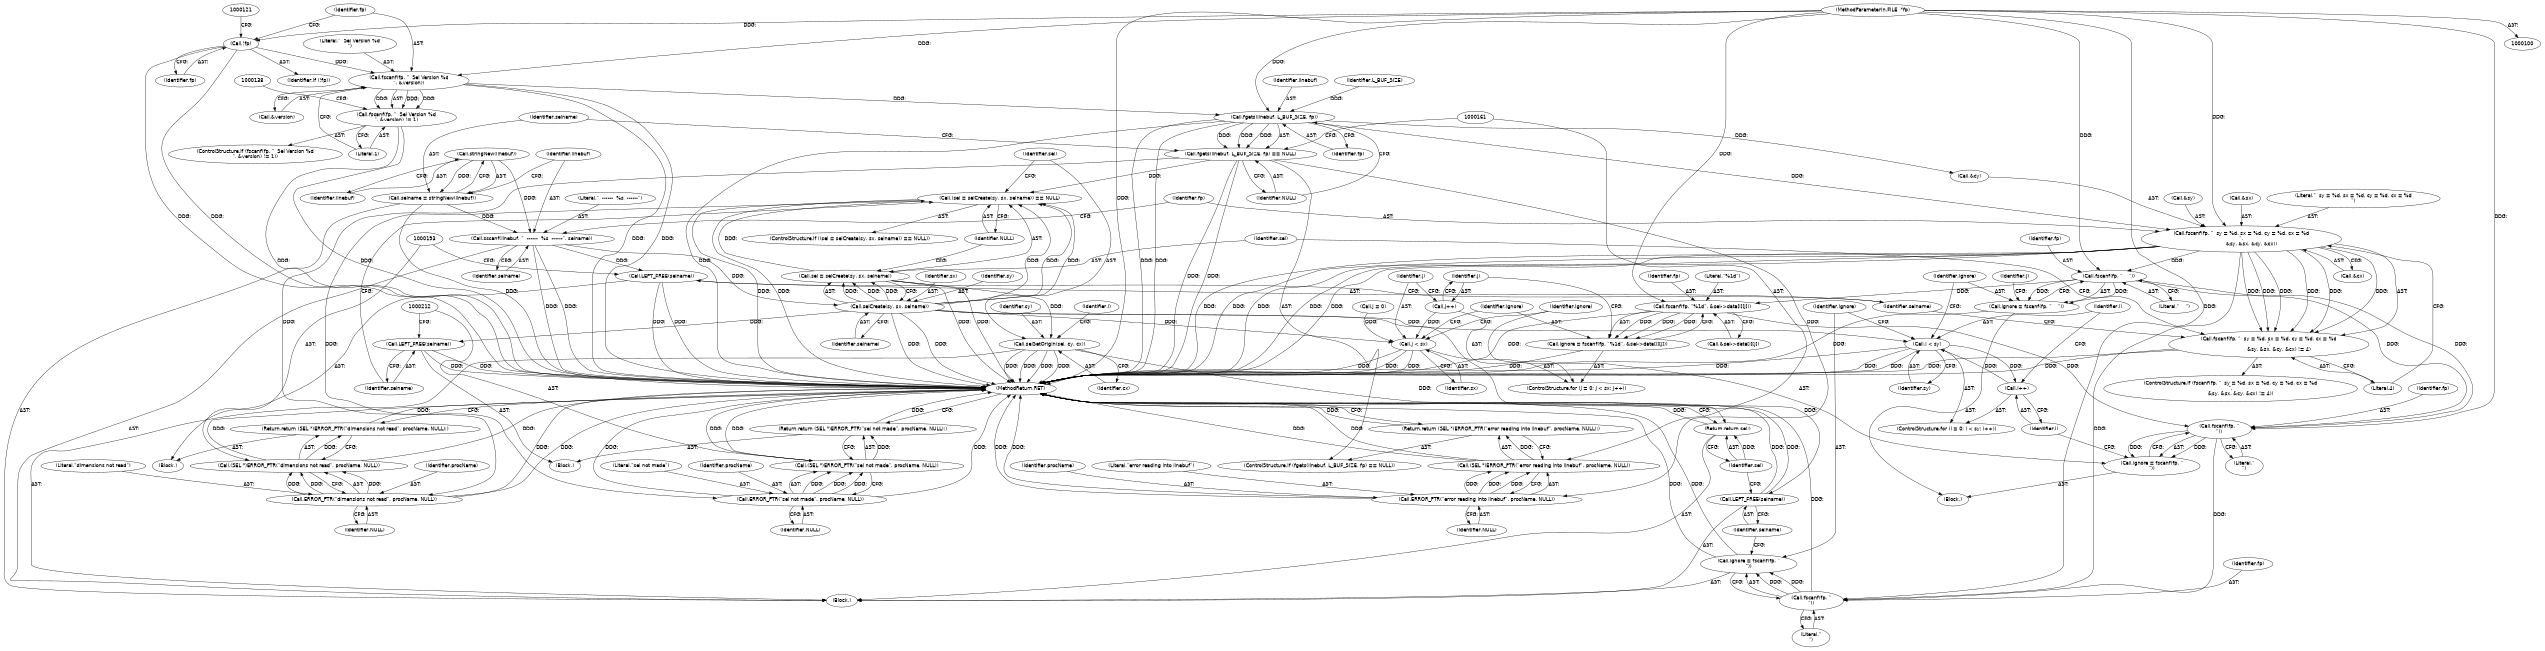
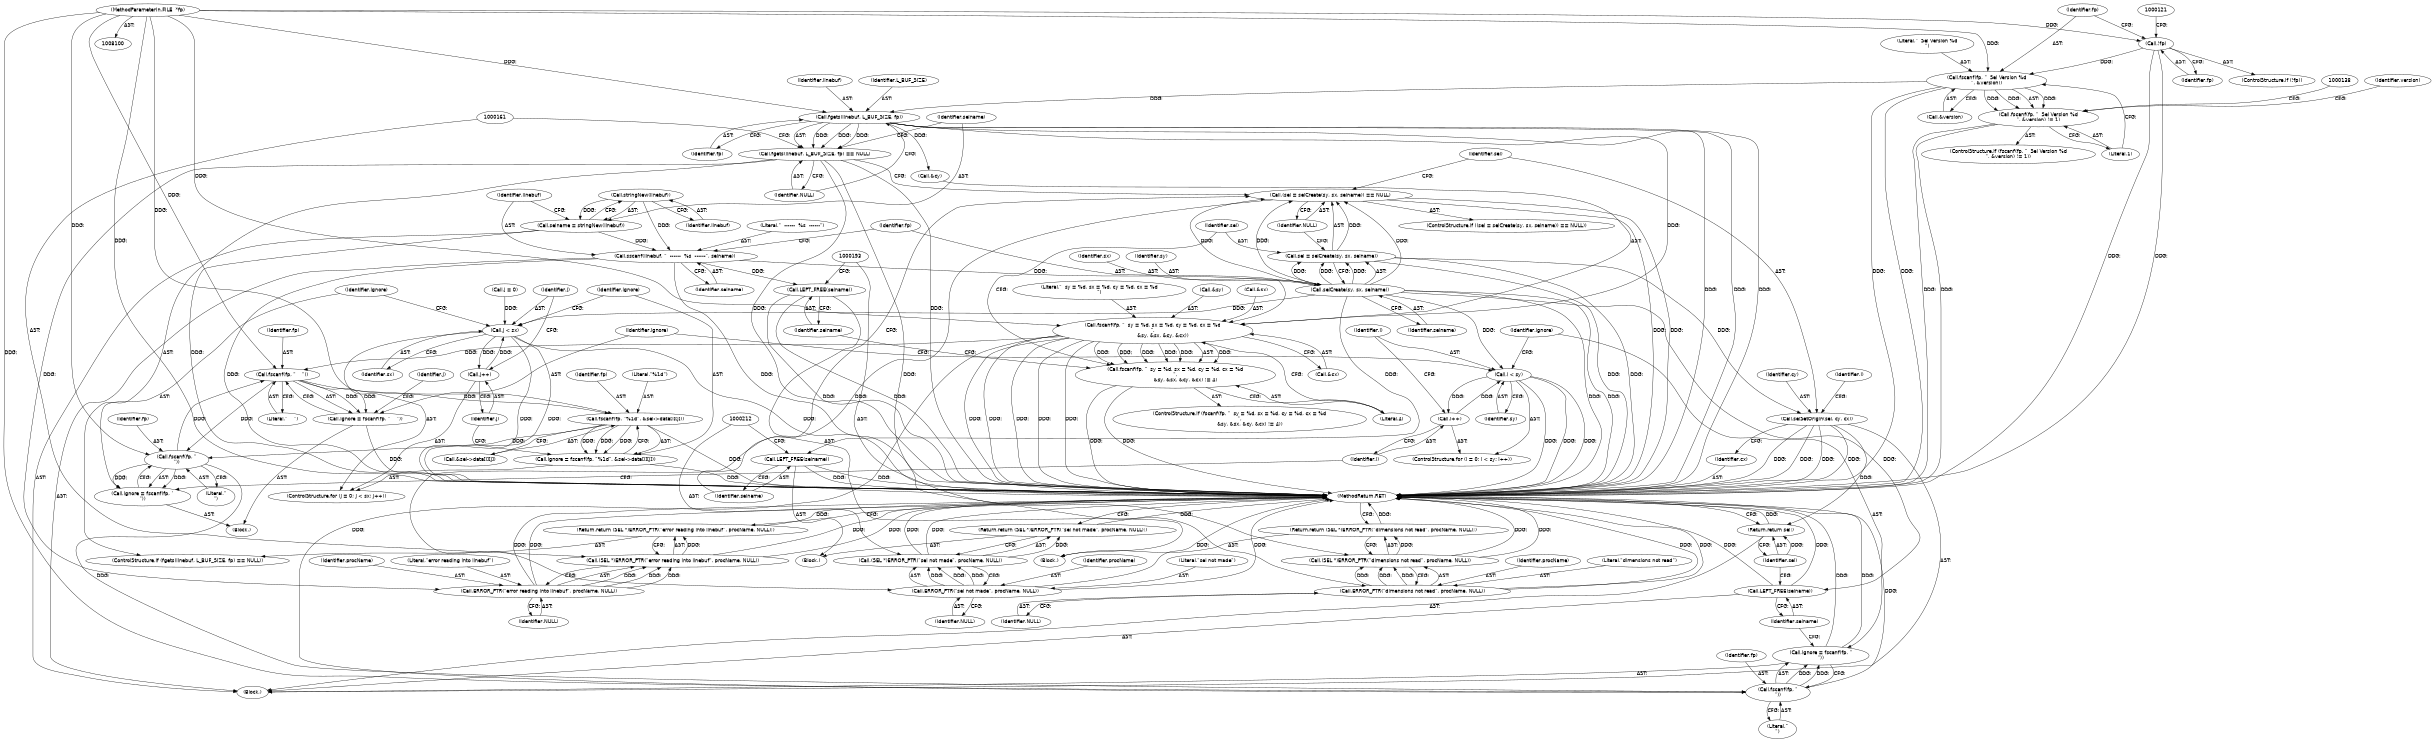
  digraph {
    fontname="DejaVu Sans"
    node [fontname="DejaVu Sans"]
    edge [fontname="DejaVu Sans"]
    n1 [label="(Call,fscanf(fp, \"  Sel Version %d\n\", &version))"]
    n2 [label="(Call,fscanf(fp, \"  Sel Version %d\n\", &version) != 1)"]
    n3 [label="(Call,fgets(linebuf, L_BUF_SIZE, fp))"]
    n4 [label="(MethodReturn,RET)"]
    n5 [label="(Call,&version)"]
    n6 [label="(Literal,1)"]
    n7 [label="(ControlStructure,if (fscanf(fp, \"  Sel Version %d\n\", &version) != 1))"]
    n8 [label="(Call,fscanf(fp, \"  sy = %d, sx = %d, cy = %d, cx = %d\n\",\n             &sy, &sx, &cy, &cx))"]
    n9 [label="(Call,fgets(linebuf, L_BUF_SIZE, fp) == NULL)"]
    n10 [label="(Identifier,fp)"]
    n11 [label="(Call,&cy)"]
    n12 [label="(Return,return (SEL *)ERROR_PTR(\"error reading into linebuf\", procName, NULL);)"]
    n13 [label="(Return,return (SEL *)ERROR_PTR(\"dimensions not read\", procName, NULL);)"]
    n14 [label="(Return,return (SEL *)ERROR_PTR(\"sel not made\", procName, NULL);)"]
    n15 [label="(Return,return sel;)"]
    n16 [label="(Call,!fp)"]
-   n17 [label="(Identifier,if (!fp))"]
+   n17 [label="(ControlStructure,if (!fp))"]
    n18 [label="(Identifier,fp)"]
    n19 [label="(MethodParameterIn,FILE  *fp)"]
    n20 [label="(Call,fscanf(fp, \"    \"))"]
    n21 [label="(Call,fscanf(fp, \"%1d\", &sel->data[i][j]))"]
    n22 [label="(Call,fscanf(fp, \"\n\"))"]
    n23 [label="(Call,fscanf(fp, \"\n\"))"]
-   1000100
+   1000100 [label=1008100]
    n25 [label="(Call,fscanf(fp, \"  sy = %d, sx = %d, cy = %d, cx = %d\n\",\n             &sy, &sx, &cy, &cx) != 4)"]
    n26 [label="(Call,&cx)"]
    n27 [label="(Call,ignore = fscanf(fp, \"    \"))"]
    n28 [label="(Literal,\"    \")"]
    n29 [label="(Call,ignore = fscanf(fp, \"%1d\", &sel->data[i][j]))"]
    n30 [label="(Call,&sel->data[i][j])"]
    n31 [label="(Call,ignore = fscanf(fp, \"\n\"))"]
    n32 [label="(Literal,\"\n\")"]
    n33 [label="(Call,ignore = fscanf(fp, \"\n\"))"]
    n34 [label="(Literal,\"\n\")"]
    n35 [label="(Call,ERROR_PTR(\"error reading into linebuf\", procName, NULL))"]
    n36 [label="(Call,ERROR_PTR(\"dimensions not read\", procName, NULL))"]
    n37 [label="(Call,(sel = selCreate(sy, sx, selname)) == NULL)"]
    n38 [label="(Identifier,NULL)"]
    n39 [label="(ControlStructure,if (fgets(linebuf, L_BUF_SIZE, fp) == NULL))"]
    n40 [label="(Call,stringNew(linebuf))"]
    n41 [label="(Call,selname = stringNew(linebuf))"]
    n42 [label="(Call,sscanf(linebuf, \"  ------  %s  ------\", selname))"]
    n43 [label="(Identifier,linebuf)"]
    n44 [label="(Call,(SEL *)ERROR_PTR(\"error reading into linebuf\", procName, NULL))"]
    n45 [label="(Identifier,NULL)"]
    n46 [label="(Call,(SEL *)ERROR_PTR(\"dimensions not read\", procName, NULL))"]
    n47 [label="(Identifier,NULL)"]
    n48 [label="(Call,ERROR_PTR(\"sel not made\", procName, NULL))"]
    n49 [label="(ControlStructure,if ((sel = selCreate(sy, sx, selname)) == NULL))"]
    n50 [label="(Identifier,NULL)"]
    n51 [label="(Block,)"]
    n52 [label="(Call,(SEL *)ERROR_PTR(\"sel not made\", procName, NULL))"]
    n53 [label="(Identifier,NULL)"]
    n54 [label="(Call,sel = selCreate(sy, sx, selname))"]
    n55 [label="(Block,)"]
    n56 [label="(Block,)"]
    n57 [label="(Call,LEPT_FREE(selname))"]
    n58 [label="(Call,selCreate(sy, sx, selname))"]
    n59 [label="(Identifier,selname)"]
    n60 [label="(Identifier,selname)"]
    n61 [label="(Call,LEPT_FREE(selname))"]
    n62 [label="(Call,i < sy)"]
    n63 [label="(Call,j < sx)"]
    n64 [label="(Call,LEPT_FREE(selname))"]
    n65 [label="(Identifier,selname)"]
    n66 [label="(Call,selSetOrigin(sel, cy, cx))"]
    n67 [label="(Identifier,selname)"]
    n68 [label="(Call,i++)"]
    n69 [label="(ControlStructure,for (i = 0; i < sy; i++))"]
    n70 [label="(Identifier,sy)"]
    n71 [label="(Call,j++)"]
    n72 [label="(ControlStructure,for (j = 0; j < sx; j++))"]
    n73 [label="(Identifier,sx)"]
    n74 [label="(Identifier,selname)"]
    n75 [label="(Identifier,cx)"]
    n76 [label="(Identifier,sel)"]
    n77 [label="(Identifier,i)"]
    n78 [label="(Identifier,j)"]
    n79 [label="(ControlStructure,if (fscanf(fp, \"  sy = %d, sx = %d, cy = %d, cx = %d\n\",\n             &sy, &sx, &cy, &cx) != 4))"]
    n80 [label="(Literal,4)"]
    n81 [label="(Block,)"]
    n82 [label="(Call,&sy)"]
    n83 [label="(Identifier,sel)"]
    n84 [label="(Identifier,fp)"]
    n85 [label="(Identifier,i)"]
    n86 [label="(Identifier,ignore)"]
    n87 [label="(Identifier,selname)"]
    n88 [label="(Identifier,sx)"]
    n89 [label="(Identifier,procName)"]
    n90 [label="(Identifier,procName)"]
    n91 [label="(Call,&sx)"]
    n92 [label="(Identifier,fp)"]
    n93 [label="(Literal,\"dimensions not read\")"]
    n94 [label="(Identifier,procName)"]
    n95 [label="(Call,j = 0)"]
    n96 [label="(Identifier,L_BUF_SIZE)"]
    n97 [label="(Identifier,sy)"]
    n98 [label="(Identifier,ignore)"]
    n99 [label="(Identifier,linebuf)"]
    n100 [label="(Identifier,linebuf)"]
    n101 [label="(Literal,\"%1d\")"]
    n102 [label="(Literal,\"  Sel Version %d\n\")"]
    n103 [label="(Identifier,sel)"]
+   n104 [label="(Identifier,version)"]
    n105 [label="(Literal,\"sel not made\")"]
    n106 [label="(Identifier,cy)"]
    n107 [label="(Identifier,ignore)"]
    n108 [label="(Identifier,fp)"]
    n109 [label="(Literal,\"error reading into linebuf\")"]
    n110 [label="(Identifier,ignore)"]
    n111 [label="(Identifier,j)"]
    n112 [label="(Identifier,j)"]
    n113 [label="(Identifier,fp)"]
    n114 [label="(Literal,\"  ------  %s  ------\")"]
    n115 [label="(Identifier,i)"]
    n116 [label="(Literal,\"  sy = %d, sx = %d, cy = %d, cx = %d\n\")"]
    n117 [label="(Identifier,fp)"]
    n118 [label="(Identifier,fp)"]
    1000121
    n120 [label=1000138]
    1000161
    1000193
    1000212
    n1 -> n2 [label="AST: "]
    n1 -> n2 [label="DDG: "]
    n1 -> n2 [label="DDG: "]
    n1 -> n2 [label="DDG: "]
    n1 -> n3 [label="DDG: "]
    n1 -> n4 [label="DDG: "]
    n1 -> n4 [label="DDG: "]
    n1 -> n5 [label="CFG: "]
    n2 -> n4 [label="DDG: "]
    n2 -> n4 [label="DDG: "]
    n2 -> n6 [label="CFG: "]
    n2 -> n7 [label="AST: "]
    n3 -> n4 [label="DDG: "]
    n3 -> n4 [label="DDG: "]
    n3 -> n4 [label="DDG: "]
    n3 -> n8 [label="DDG: "]
    n3 -> n9 [label="AST: "]
    n3 -> n9 [label="DDG: "]
    n3 -> n9 [label="DDG: "]
    n3 -> n9 [label="DDG: "]
    n3 -> n10 [label="CFG: "]
    n3 -> n11 [label="DDG: "]
    n4 -> n12 [label="CFG: "]
    n4 -> n13 [label="CFG: "]
    n4 -> n14 [label="CFG: "]
    n4 -> n15 [label="CFG: "]
    n5 -> n1 [label="AST: "]
    n6 -> n1 [label="CFG: "]
    n6 -> n2 [label="AST: "]
    n8 -> n4 [label="DDG: "]
    n8 -> n4 [label="DDG: "]
    n8 -> n4 [label="DDG: "]
    n8 -> n4 [label="DDG: "]
    n8 -> n4 [label="DDG: "]
    n8 -> n20 [label="DDG: "]
    n8 -> n23 [label="DDG: "]
    n8 -> n25 [label="AST: "]
    n8 -> n25 [label="DDG: "]
    n8 -> n25 [label="DDG: "]
    n8 -> n25 [label="DDG: "]
    n8 -> n25 [label="DDG: "]
    n8 -> n25 [label="DDG: "]
    n8 -> n25 [label="DDG: "]
    n8 -> n26 [label="CFG: "]
    n9 -> n4 [label="DDG: "]
    n9 -> n4 [label="DDG: "]
    n9 -> n35 [label="DDG: "]
    n9 -> n36 [label="DDG: "]
-   n9 -> n37 [label="DDG: "]
+   n9 -> n37 [label="CFG: "]
    n9 -> n38 [label="CFG: "]
    n9 -> n39 [label="AST: "]
    n10 -> n3 [label="AST: "]
    n11 -> n8 [label="AST: "]
    n12 -> n4 [label="DDG: "]
    n12 -> n39 [label="AST: "]
    n12 -> n44 [label="CFG: "]
    n13 -> n4 [label="DDG: "]
    n13 -> n46 [label="CFG: "]
    n13 -> n51 [label="AST: "]
    n14 -> n4 [label="DDG: "]
    n14 -> n52 [label="CFG: "]
    n14 -> n55 [label="AST: "]
    n15 -> n4 [label="DDG: "]
    n15 -> n56 [label="AST: "]
    n15 -> n76 [label="CFG: "]
    n16 -> n1 [label="DDG: "]
    n16 -> n4 [label="DDG: "]
    n16 -> n4 [label="DDG: "]
    n16 -> n17 [label="AST: "]
    n16 -> n18 [label="CFG: "]
    n18 -> n16 [label="AST: "]
    n19 -> n1 [label="DDG: "]
    n19 -> n3 [label="DDG: "]
    n19 -> n4 [label="DDG: "]
    n19 -> n8 [label="DDG: "]
    n19 -> n16 [label="DDG: "]
    n19 -> n20 [label="DDG: "]
    n19 -> n21 [label="DDG: "]
    n19 -> n22 [label="DDG: "]
    n19 -> n23 [label="DDG: "]
    n19 -> 1000100 [label="AST: "]
    n20 -> n21 [label="DDG: "]
    n20 -> n22 [label="DDG: "]
    n20 -> n27 [label="AST: "]
    n20 -> n27 [label="DDG: "]
    n20 -> n27 [label="DDG: "]
    n20 -> n28 [label="CFG: "]
    n21 -> n4 [label="DDG: "]
    n21 -> n22 [label="DDG: "]
    n21 -> n29 [label="AST: "]
    n21 -> n29 [label="DDG: "]
    n21 -> n29 [label="DDG: "]
    n21 -> n29 [label="DDG: "]
    n21 -> n30 [label="CFG: "]
    n22 -> n20 [label="DDG: "]
    n22 -> n23 [label="DDG: "]
    n22 -> n31 [label="AST: "]
    n22 -> n31 [label="DDG: "]
    n22 -> n31 [label="DDG: "]
    n22 -> n32 [label="CFG: "]
    n23 -> n4 [label="DDG: "]
    n23 -> n33 [label="AST: "]
    n23 -> n33 [label="DDG: "]
    n23 -> n33 [label="DDG: "]
    n23 -> n34 [label="CFG: "]
    n25 -> n4 [label="DDG: "]
    n25 -> n4 [label="DDG: "]
    n25 -> n79 [label="AST: "]
    n25 -> n80 [label="CFG: "]
    n26 -> n8 [label="AST: "]
    n27 -> n4 [label="DDG: "]
    n27 -> n20 [label="CFG: "]
    n27 -> n81 [label="AST: "]
    n28 -> n20 [label="AST: "]
    n29 -> n4 [label="DDG: "]
    n29 -> n21 [label="CFG: "]
    n29 -> n72 [label="AST: "]
    n30 -> n21 [label="AST: "]
    n31 -> n22 [label="CFG: "]
    n31 -> n81 [label="AST: "]
    n32 -> n22 [label="AST: "]
    n33 -> n4 [label="DDG: "]
    n33 -> n4 [label="DDG: "]
    n33 -> n23 [label="CFG: "]
    n33 -> n56 [label="AST: "]
    n34 -> n23 [label="AST: "]
    n35 -> n4 [label="DDG: "]
    n35 -> n4 [label="DDG: "]
    n35 -> n44 [label="AST: "]
    n35 -> n44 [label="DDG: "]
    n35 -> n44 [label="DDG: "]
    n35 -> n44 [label="DDG: "]
    n35 -> n45 [label="CFG: "]
    n36 -> n4 [label="DDG: "]
    n36 -> n4 [label="DDG: "]
    n36 -> n46 [label="AST: "]
    n36 -> n46 [label="DDG: "]
    n36 -> n46 [label="DDG: "]
    n36 -> n46 [label="DDG: "]
    n36 -> n47 [label="CFG: "]
    n37 -> n4 [label="DDG: "]
    n37 -> n4 [label="DDG: "]
    n37 -> n48 [label="DDG: "]
    n37 -> n49 [label="AST: "]
    n37 -> n50 [label="CFG: "]
    n38 -> n3 [label="CFG: "]
    n38 -> n9 [label="AST: "]
    n40 -> n41 [label="AST: "]
    n40 -> n41 [label="DDG: "]
    n40 -> n42 [label="DDG: "]
    n40 -> n43 [label="CFG: "]
    n41 -> n4 [label="DDG: "]
    n41 -> n40 [label="CFG: "]
    n41 -> n42 [label="DDG: "]
    n41 -> n56 [label="AST: "]
    n42 -> n4 [label="DDG: "]
    n42 -> n4 [label="DDG: "]
    n42 -> n56 [label="AST: "]
    n42 -> n57 [label="DDG: "]
    n42 -> n58 [label="DDG: "]
    n42 -> n59 [label="CFG: "]
    n43 -> n40 [label="AST: "]
    n44 -> n4 [label="DDG: "]
    n44 -> n4 [label="DDG: "]
    n44 -> n12 [label="AST: "]
    n44 -> n12 [label="DDG: "]
    n44 -> n35 [label="CFG: "]
    n45 -> n35 [label="AST: "]
    n46 -> n4 [label="DDG: "]
    n46 -> n4 [label="DDG: "]
    n46 -> n13 [label="AST: "]
    n46 -> n13 [label="DDG: "]
    n46 -> n36 [label="CFG: "]
    n47 -> n36 [label="AST: "]
    n48 -> n4 [label="DDG: "]
    n48 -> n4 [label="DDG: "]
    n48 -> n52 [label="AST: "]
    n48 -> n52 [label="DDG: "]
    n48 -> n52 [label="DDG: "]
    n48 -> n52 [label="DDG: "]
    n48 -> n53 [label="CFG: "]
    n50 -> n37 [label="AST: "]
    n50 -> n54 [label="CFG: "]
    n52 -> n4 [label="DDG: "]
    n52 -> n4 [label="DDG: "]
    n52 -> n14 [label="AST: "]
    n52 -> n14 [label="DDG: "]
    n52 -> n48 [label="CFG: "]
    n53 -> n48 [label="AST: "]
    n54 -> n4 [label="DDG: "]
    n54 -> n4 [label="DDG: "]
    n54 -> n37 [label="AST: "]
    n54 -> n37 [label="DDG: "]
    n54 -> n58 [label="CFG: "]
    n54 -> n66 [label="DDG: "]
    n57 -> n4 [label="DDG: "]
    n57 -> n4 [label="DDG: "]
    n57 -> n51 [label="AST: "]
    n57 -> n60 [label="CFG: "]
    n58 -> n4 [label="DDG: "]
    n58 -> n4 [label="DDG: "]
    n58 -> n37 [label="DDG: "]
    n58 -> n37 [label="DDG: "]
    n58 -> n37 [label="DDG: "]
    n58 -> n54 [label="AST: "]
    n58 -> n54 [label="DDG: "]
    n58 -> n54 [label="DDG: "]
    n58 -> n54 [label="DDG: "]
    n58 -> n61 [label="DDG: "]
    n58 -> n62 [label="DDG: "]
    n58 -> n63 [label="DDG: "]
    n58 -> n64 [label="DDG: "]
    n58 -> n65 [label="CFG: "]
    n59 -> n42 [label="AST: "]
    n60 -> n25 [label="CFG: "]
    n60 -> n57 [label="AST: "]
    n61 -> n4 [label="DDG: "]
    n61 -> n4 [label="DDG: "]
    n61 -> n55 [label="AST: "]
    n61 -> n67 [label="CFG: "]
    n62 -> n4 [label="DDG: "]
    n62 -> n4 [label="DDG: "]
    n62 -> n4 [label="DDG: "]
    n62 -> n68 [label="DDG: "]
    n62 -> n69 [label="AST: "]
    n62 -> n70 [label="CFG: "]
    n63 -> n4 [label="DDG: "]
    n63 -> n4 [label="DDG: "]
    n63 -> n4 [label="DDG: "]
+   n63 -> n71 [label="DDG: "]
    n63 -> n72 [label="AST: "]
    n63 -> n73 [label="CFG: "]
    n64 -> n4 [label="DDG: "]
    n64 -> n4 [label="DDG: "]
    n64 -> n56 [label="AST: "]
    n64 -> n74 [label="CFG: "]
    n65 -> n58 [label="AST: "]
    n66 -> n4 [label="DDG: "]
    n66 -> n4 [label="DDG: "]
    n66 -> n4 [label="DDG: "]
    n66 -> n4 [label="DDG: "]
    n66 -> n15 [label="DDG: "]
    n66 -> n56 [label="AST: "]
    n66 -> n75 [label="CFG: "]
    n67 -> n37 [label="CFG: "]
    n67 -> n61 [label="AST: "]
    n68 -> n62 [label="DDG: "]
    n68 -> n69 [label="AST: "]
    n68 -> n77 [label="CFG: "]
    n70 -> n62 [label="AST: "]
    n71 -> n63 [label="DDG: "]
    n71 -> n72 [label="AST: "]
    n71 -> n78 [label="CFG: "]
    n73 -> n63 [label="AST: "]
    n74 -> n33 [label="CFG: "]
    n74 -> n64 [label="AST: "]
-   n75 -> n66 [label="AST: "]
+   n75 -> n4 [label="AST: "]
    n76 -> n15 [label="AST: "]
    n76 -> n15 [label="DDG: "]
    n76 -> n64 [label="CFG: "]
    n77 -> n31 [label="CFG: "]
    n77 -> n68 [label="AST: "]
    n78 -> n29 [label="CFG: "]
    n78 -> n71 [label="AST: "]
    n80 -> n8 [label="CFG: "]
    n80 -> n25 [label="AST: "]
    n82 -> n8 [label="AST: "]
    n83 -> n37 [label="CFG: "]
    n83 -> n66 [label="AST: "]
    n84 -> n1 [label="AST: "]
    n84 -> n16 [label="CFG: "]
    n85 -> n66 [label="CFG: "]
    n86 -> n27 [label="AST: "]
    n86 -> n62 [label="CFG: "]
    n87 -> n9 [label="CFG: "]
    n87 -> n41 [label="AST: "]
    n88 -> n58 [label="AST: "]
    n89 -> n48 [label="AST: "]
    n90 -> n36 [label="AST: "]
    n91 -> n8 [label="AST: "]
    n92 -> n22 [label="AST: "]
    n93 -> n36 [label="AST: "]
    n94 -> n35 [label="AST: "]
    n95 -> n63 [label="DDG: "]
-   n96 -> n3 [label="DDG: "]
+   n96 -> n3 [label="AST: "]
    n97 -> n58 [label="AST: "]
    n98 -> n33 [label="AST: "]
    n98 -> n62 [label="CFG: "]
    n99 -> n41 [label="CFG: "]
    n99 -> n42 [label="AST: "]
    n100 -> n3 [label="AST: "]
    n101 -> n21 [label="AST: "]
    n102 -> n1 [label="AST: "]
    n103 -> n25 [label="CFG: "]
    n103 -> n54 [label="AST: "]
+   n104 -> n2 [label="CFG: "]
    n105 -> n48 [label="AST: "]
    n106 -> n66 [label="AST: "]
    n107 -> n29 [label="AST: "]
    n107 -> n63 [label="CFG: "]
    n108 -> n21 [label="AST: "]
    n109 -> n35 [label="AST: "]
    n110 -> n31 [label="AST: "]
    n110 -> n63 [label="CFG: "]
    n111 -> n27 [label="CFG: "]
    n112 -> n63 [label="AST: "]
    n112 -> n71 [label="CFG: "]
    n113 -> n23 [label="AST: "]
    n114 -> n42 [label="AST: "]
    n115 -> n62 [label="AST: "]
    n115 -> n68 [label="CFG: "]
    n116 -> n8 [label="AST: "]
    n117 -> n8 [label="AST: "]
    n117 -> n42 [label="CFG: "]
    n118 -> n20 [label="AST: "]
    1000121 -> n16 [label="CFG: "]
    n120 -> n2 [label="CFG: "]
    1000161 -> n9 [label="CFG: "]
    1000161 -> n44 [label="AST: "]
    1000193 -> n46 [label="AST: "]
    1000193 -> n57 [label="CFG: "]
    1000212 -> n52 [label="AST: "]
    1000212 -> n61 [label="CFG: "]
  }
